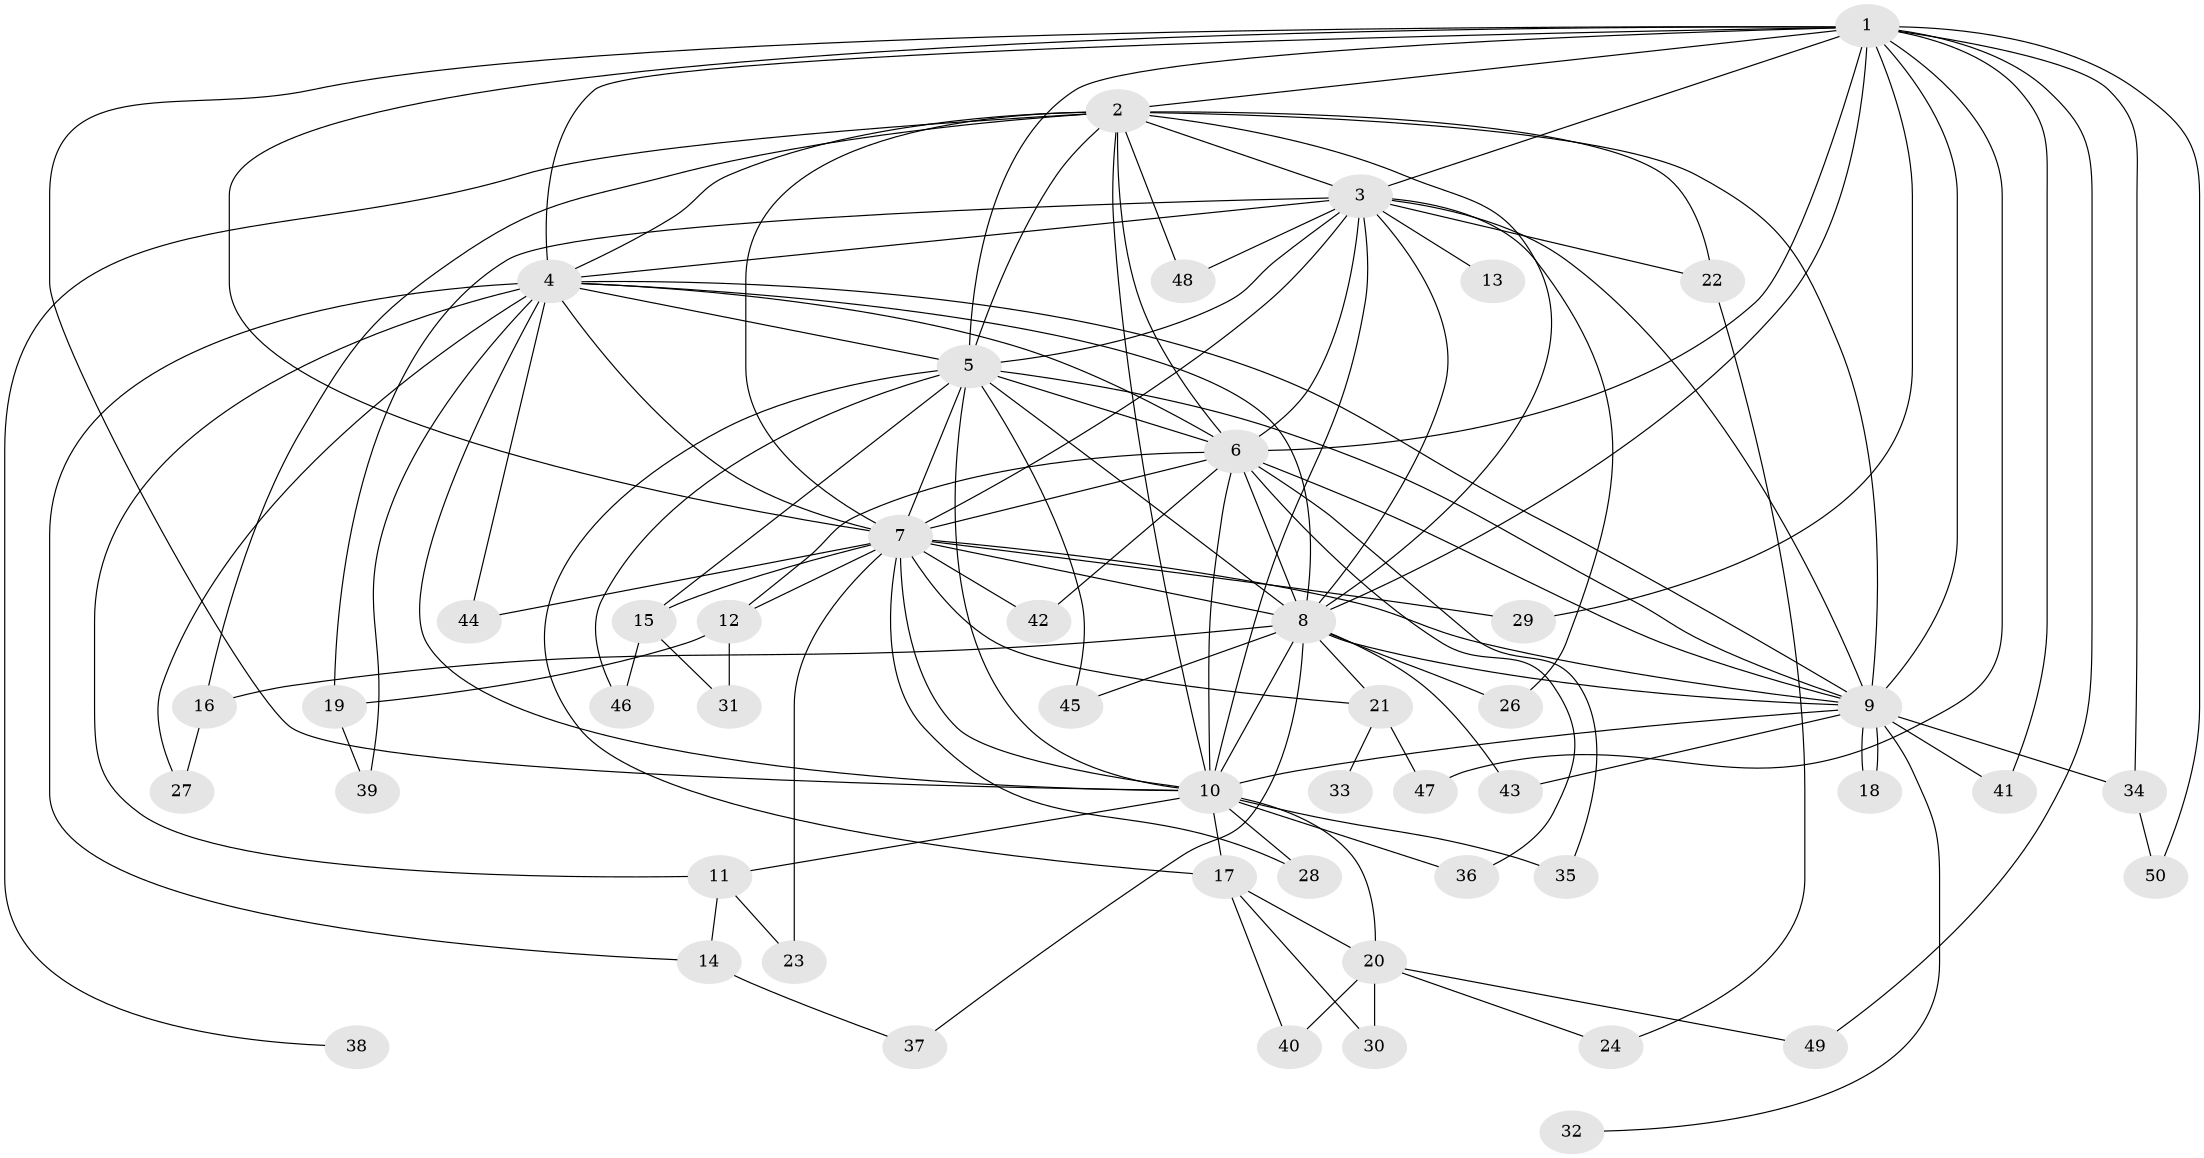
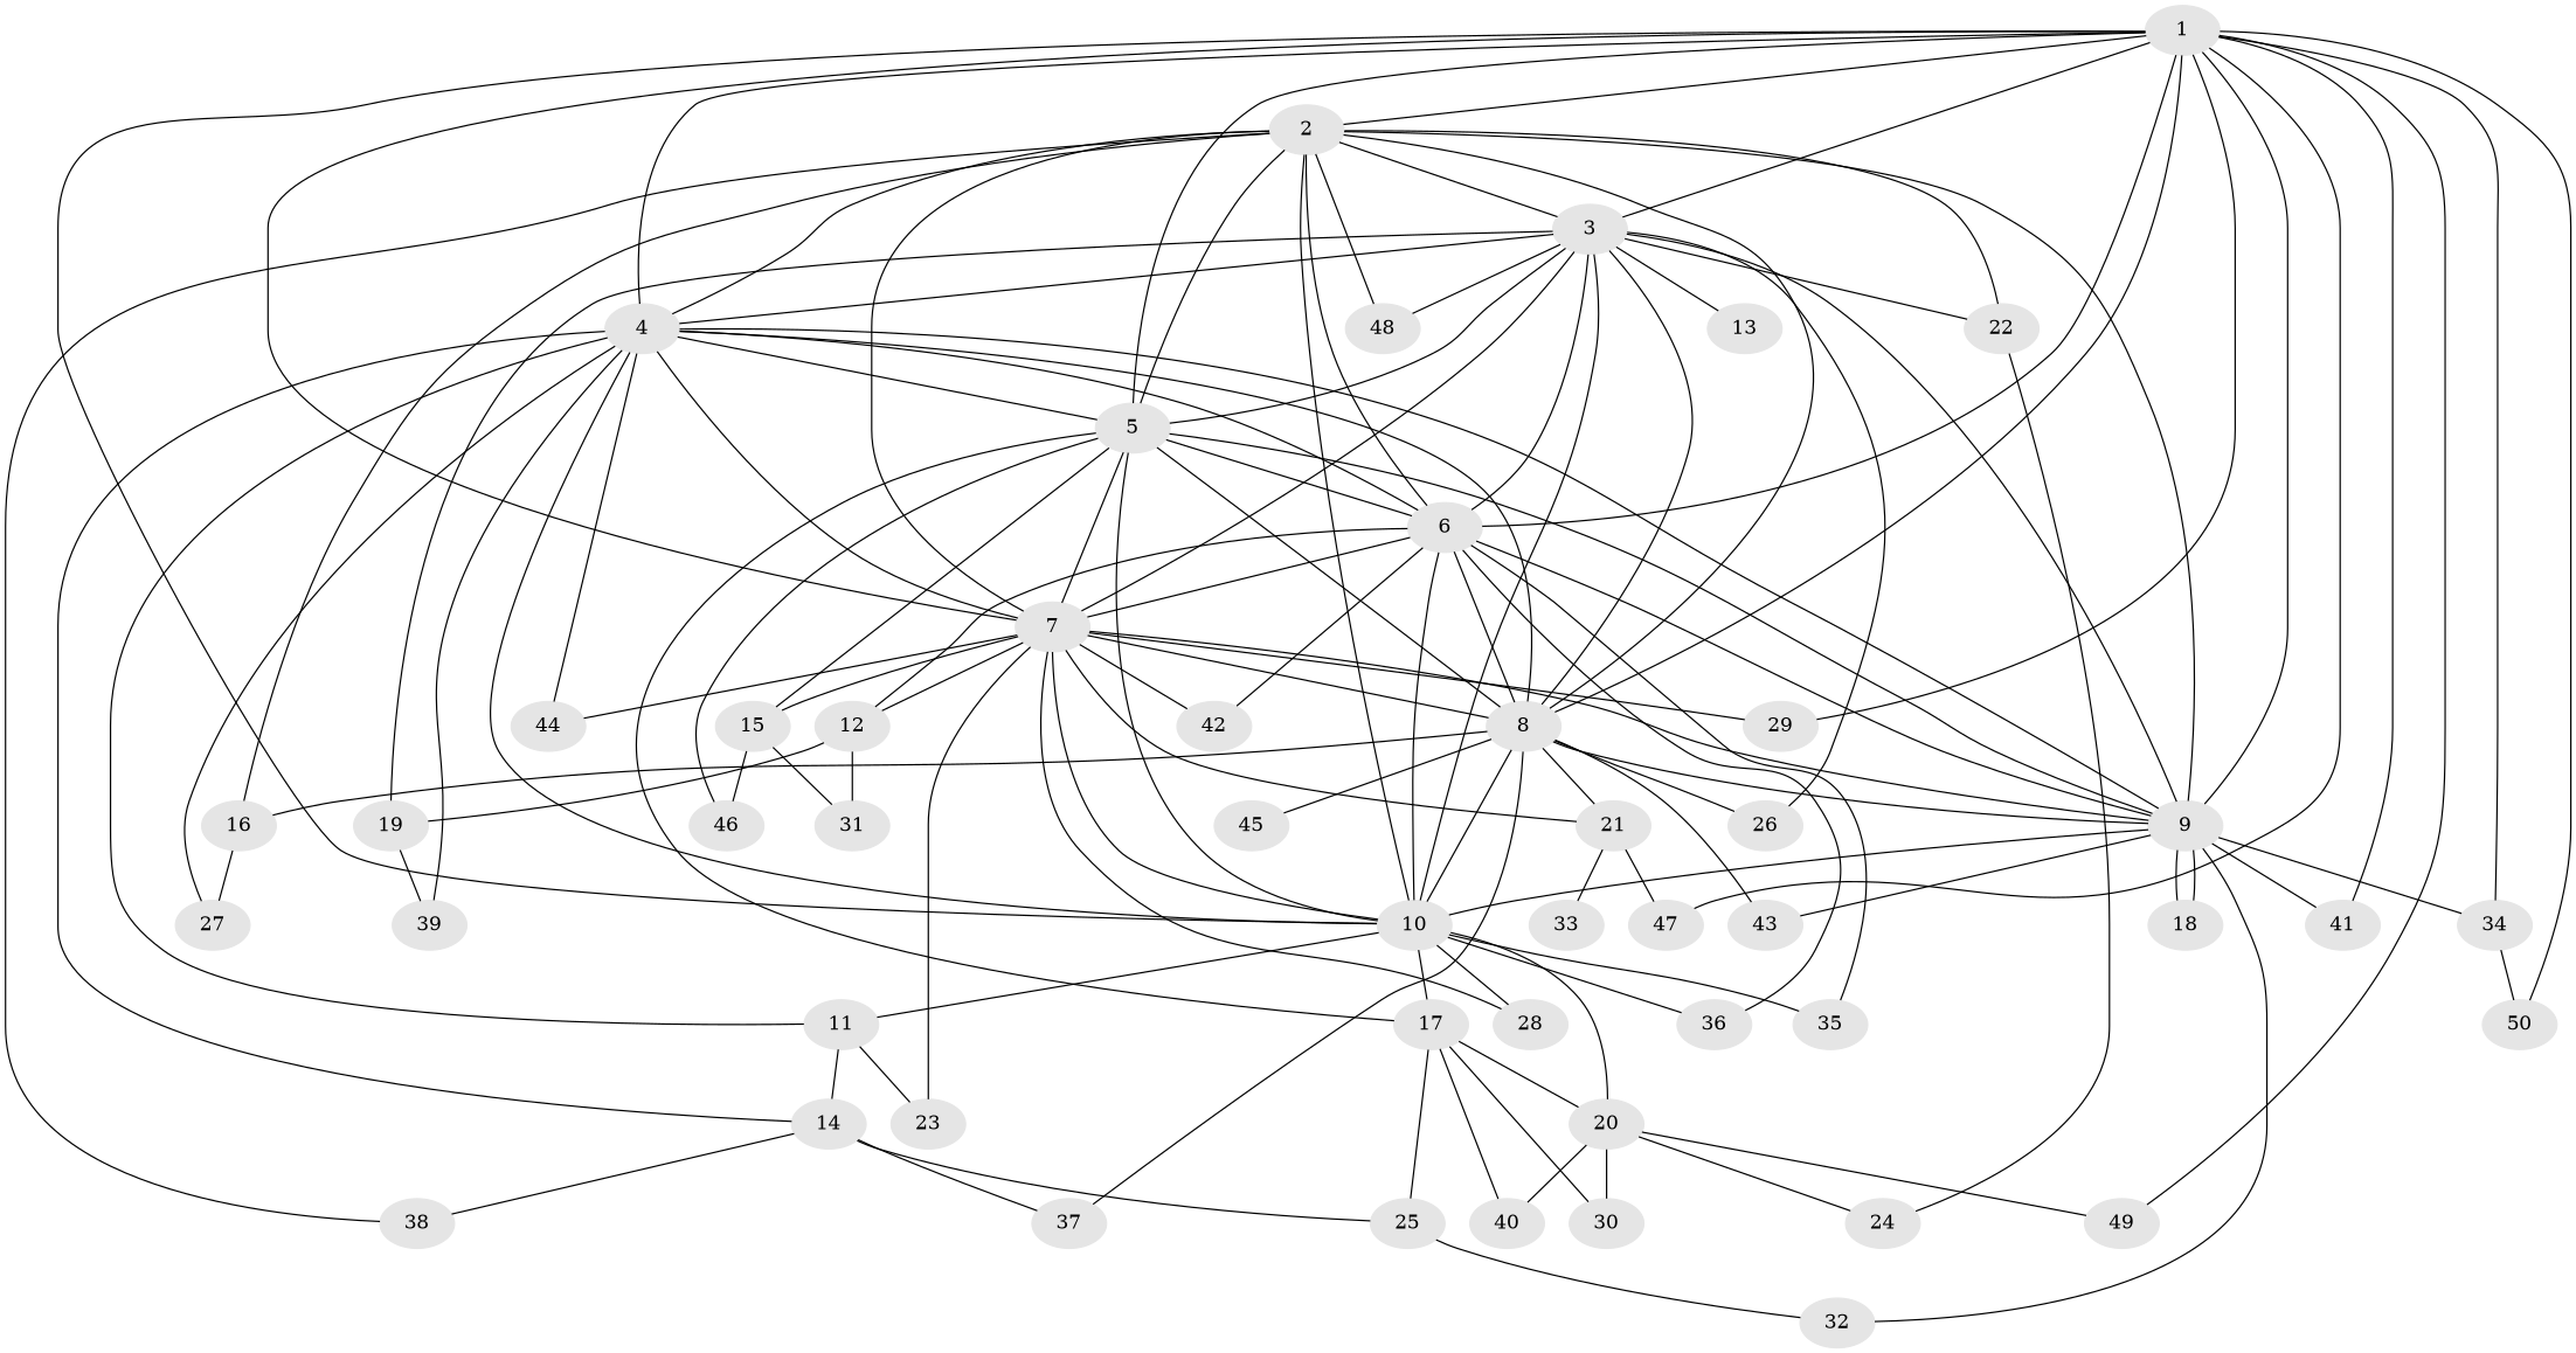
  graph {
    node [color=gray90 style=filled]
    1
    2
    3
    4
    5
    6
    7
    8
    9
    10
    29
    34
    41
    47
    49
    50
    16
    22
    38
    48
    13
    19
    26
    11
    14
    27
    39
    44
    15
    17
    45
    46
    12
    35
    36
    42
    21
    23
    28
    37
    43
    18
    32
    20
    24
+   25
    31
    30
    40
    33
    1 -- 2
    1 -- 3
    1 -- 4
    1 -- 5
    1 -- 6
    1 -- 7
    1 -- 8
    1 -- 9
    1 -- 10
    1 -- 29
    1 -- 34
    1 -- 41
    1 -- 47
    1 -- 49
    1 -- 50
    2 -- 3
    2 -- 4
    2 -- 5
    2 -- 6
    2 -- 7
    2 -- 8
    2 -- 9
    2 -- 10
    2 -- 16
    2 -- 22
    2 -- 38
    2 -- 48
    3 -- 4
    3 -- 5
    3 -- 6
    3 -- 7
    3 -- 8
    3 -- 9
    3 -- 10
    3 -- 22
    3 -- 48
    3 -- 13
    3 -- 19
    3 -- 26
    4 -- 5
    4 -- 6
    4 -- 7
    4 -- 8
    4 -- 9
    4 -- 10
    4 -- 11
    4 -- 14
    4 -- 27
    4 -- 39
    4 -- 44
    5 -- 6
    5 -- 7
    5 -- 8
    5 -- 9
    5 -- 10
    5 -- 15
    5 -- 17
-   5 -- 45
    5 -- 46
    6 -- 7
    6 -- 8
    6 -- 9
    6 -- 10
    6 -- 12
    6 -- 35
    6 -- 36
    6 -- 42
    7 -- 8
    7 -- 9
    7 -- 10
    7 -- 29
    7 -- 44
    7 -- 15
    7 -- 12
    7 -- 42
    7 -- 21
    7 -- 23
    7 -- 28
    8 -- 9
    8 -- 10
    8 -- 16
    8 -- 26
    8 -- 45
    8 -- 21
    8 -- 37
    8 -- 43
    9 -- 10
    9 -- 34
    9 -- 41
    9 -- 43
    9 -- 18
    9 -- 18
    9 -- 32
    10 -- 11
    10 -- 17
    10 -- 35
    10 -- 36
    10 -- 28
    10 -- 20
    34 -- 50
    16 -- 27
    22 -- 24
    19 -- 39
    11 -- 14
    11 -- 23
+   14 -- 38
    14 -- 37
+   14 -- 25
    15 -- 46
    15 -- 31
    17 -- 20
+   17 -- 25
    17 -- 30
    17 -- 40
    12 -- 19
    12 -- 31
    21 -- 47
    21 -- 33
    20 -- 49
    20 -- 24
    20 -- 30
    20 -- 40
+   25 -- 32
  }
